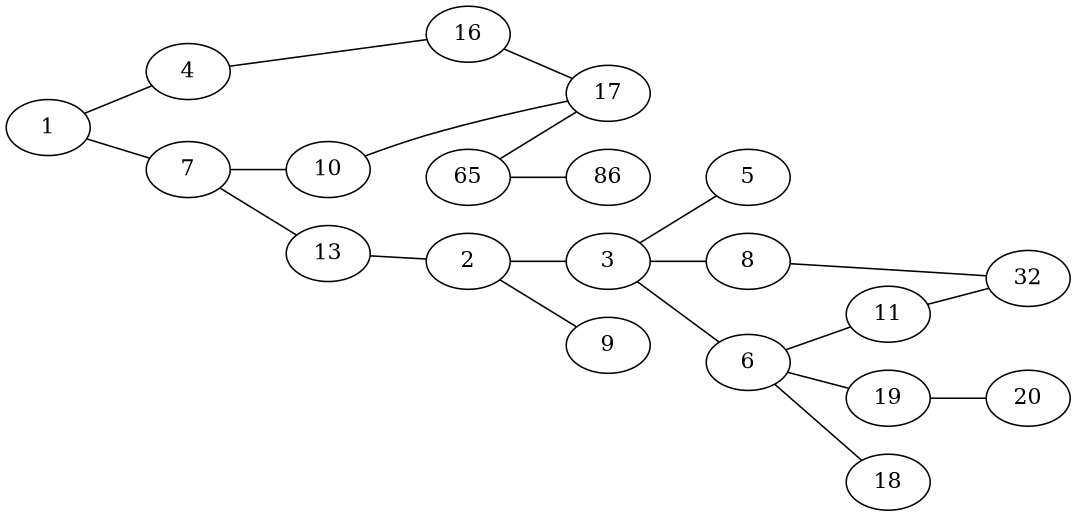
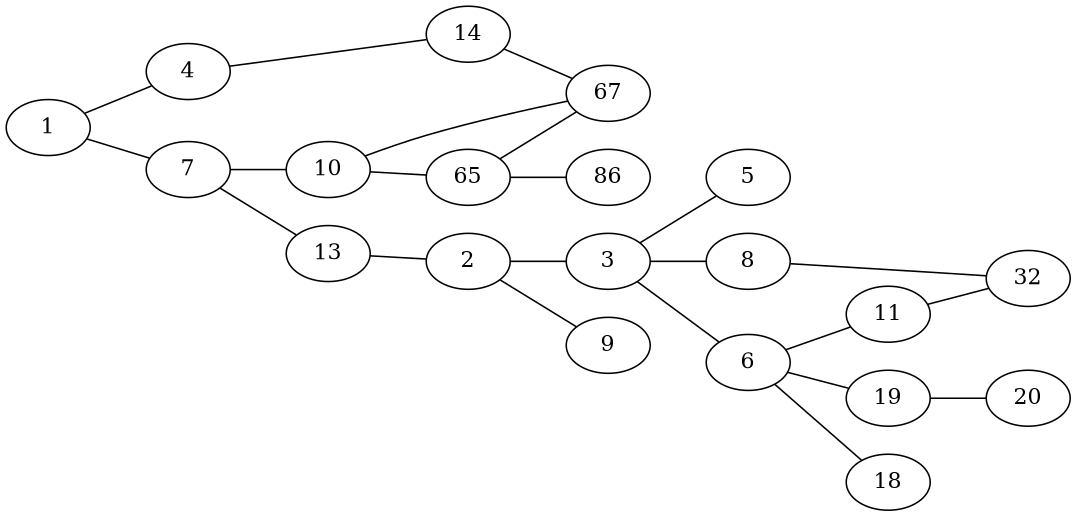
  graph {
    rankdir=LR
    1
    4
    7
    2
    3
    9
-   14 [label=16]
+   14
    10
    13
    5
    8
    6
-   17
+   17 [label=67]
    19
    20
    n16 [label=65]
    n17 [label=32]
    11
    18
    n20 [label=86]
    1 -- 4
    1 -- 7
    4 -- 14
    7 -- 10
    7 -- 13
    2 -- 3
    2 -- 9
    3 -- 5
    3 -- 8
    3 -- 6
    14 -- 17
    10 -- 17
+   10 -- n16
    13 -- 2
    8 -- n17
    6 -- 19
    6 -- 11
    6 -- 18
    19 -- 20
    n16 -- 17
    n16 -- n20
    11 -- n17
  }
